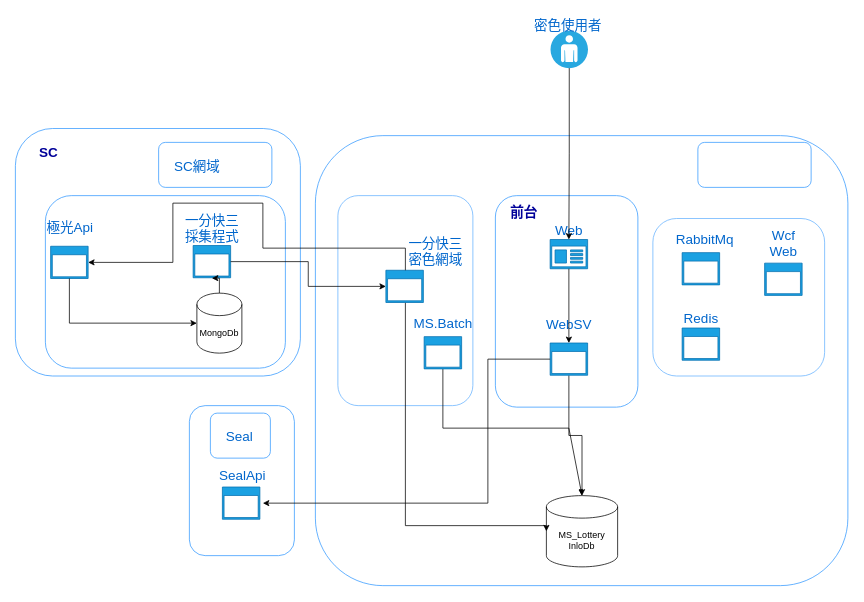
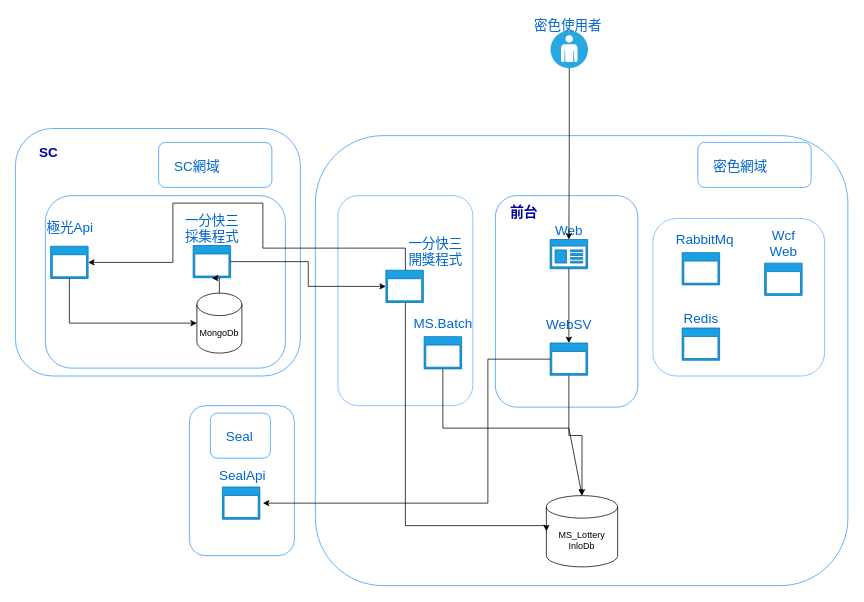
  <mxCell id="0" />
  <mxCell id="1" parent="0" />
  <mxCell id="2" value="" style="rounded=1;whiteSpace=wrap;html=1;fontSize=18;strokeColor=#3399FF;" parent="1" vertex="1"><mxGeometry x="20" y="170.5" width="380" height="330" as="geometry" /></mxCell>
  <mxCell id="3" value="" style="rounded=1;whiteSpace=wrap;html=1;fontSize=18;strokeColor=#3399FF;" parent="1" vertex="1"><mxGeometry x="60" y="260" width="320" height="230" as="geometry" /></mxCell>
  <mxCell id="4" value="" style="group" parent="1" vertex="1" connectable="0"><mxGeometry x="710" y="20" width="110" height="70" as="geometry" /></mxCell>
  <mxCell id="5" value="" style="verticalLabelPosition=bottom;html=1;fillColor=#28A8E0;verticalAlign=top;points=[[0.145,0.145,0],[0.856,0.145,0],[0.855,0.855,0],[0.145,0.855,0],[0.5,0,0], [1,0.5,0], [0.5,1,0],[0,0.5,0]];pointerEvents=1;align=center;shape=mxgraph.cisco_safe.capability.user;fontSize=18;fontColor=#0066CC;" parent="4" vertex="1"><mxGeometry x="23.5" y="20" width="50" height="50" as="geometry" /></mxCell>
  <mxCell id="6" value="密色使用者&lt;br&gt;" style="text;html=1;resizable=0;points=[];autosize=1;align=left;verticalAlign=top;spacingTop=-4;fontSize=18;fontColor=#0066CC;" parent="4" vertex="1"><mxGeometry width="110" height="30" as="geometry" /></mxCell>
  <mxCell id="7" value="" style="rounded=1;whiteSpace=wrap;html=1;fontSize=18;strokeColor=#3399FF;gradientColor=none;glass=0;" parent="1" vertex="1"><mxGeometry x="420" y="180" width="710" height="600" as="geometry" /></mxCell>
  <mxCell id="8" value="MS_Lottery&lt;br&gt;InloDb" style="shape=cylinder3;whiteSpace=wrap;html=1;boundedLbl=1;backgroundOutline=1;size=15;" parent="1" vertex="1"><mxGeometry x="728" y="660" width="95" height="95" as="geometry" /></mxCell>
  <mxCell id="9" value="" style="group" parent="1" vertex="1" connectable="0"><mxGeometry x="930" y="190" width="160" height="60" as="geometry" /></mxCell>
  <mxCell id="10" value="" style="rounded=1;whiteSpace=wrap;html=1;fontSize=18;strokeColor=#3399FF;" parent="9" vertex="1"><mxGeometry y="-1" width="151" height="60" as="geometry" /></mxCell>
+ <mxCell id="11" value="密色網域" style="text;html=1;resizable=0;points=[];autosize=1;align=left;verticalAlign=top;spacingTop=-4;fontSize=18;fontColor=#0066CC;" parent="9" vertex="1"><mxGeometry x="19" y="17.5" width="100" height="30" as="geometry" /></mxCell>
  <mxCell id="12" value="" style="group" parent="1" vertex="1" connectable="0"><mxGeometry x="870" y="290.5" width="239" height="210" as="geometry" /></mxCell>
  <mxCell id="13" value="" style="rounded=1;whiteSpace=wrap;html=1;fontSize=18;strokeColor=#66B2FF;" parent="12" vertex="1"><mxGeometry width="229" height="210" as="geometry" /></mxCell>
  <mxCell id="14" value="" style="group" parent="12" vertex="1" connectable="0"><mxGeometry x="29" y="15.5" width="100" height="73" as="geometry" /></mxCell>
  <mxCell id="15" value="" style="aspect=fixed;pointerEvents=1;shadow=0;dashed=0;html=1;strokeColor=#006EAF;labelPosition=center;verticalLabelPosition=bottom;verticalAlign=top;align=center;fillColor=#1ba1e2;shape=mxgraph.mscae.enterprise.application_blank;fontSize=18;fontColor=#ffffff;" parent="14" vertex="1"><mxGeometry x="10" y="30" width="50" height="43" as="geometry" /></mxCell>
  <mxCell id="16" value="RabbitMq" style="text;html=1;resizable=0;points=[];autosize=1;align=left;verticalAlign=top;spacingTop=-4;fontSize=18;fontColor=#0066CC;" parent="14" vertex="1"><mxGeometry width="100" height="30" as="geometry" /></mxCell>
  <mxCell id="17" value="" style="group" parent="12" vertex="1" connectable="0"><mxGeometry x="29" y="120.5" width="70" height="68.5" as="geometry" /></mxCell>
  <mxCell id="18" value="" style="aspect=fixed;pointerEvents=1;shadow=0;dashed=0;html=1;strokeColor=#006EAF;labelPosition=center;verticalLabelPosition=bottom;verticalAlign=top;align=center;fillColor=#1ba1e2;shape=mxgraph.mscae.enterprise.application_blank;fontSize=18;fontColor=#ffffff;" parent="17" vertex="1"><mxGeometry x="10" y="25.5" width="50" height="43" as="geometry" /></mxCell>
  <mxCell id="19" value="Redis" style="text;html=1;resizable=0;points=[];autosize=1;align=center;verticalAlign=top;spacingTop=-4;fontSize=18;fontColor=#0066CC;" parent="17" vertex="1"><mxGeometry width="70" height="30" as="geometry" /></mxCell>
  <mxCell id="20" value="" style="group" parent="12" vertex="1" connectable="0"><mxGeometry x="139" y="29.5" width="100" height="73" as="geometry" /></mxCell>
  <mxCell id="21" value="" style="aspect=fixed;pointerEvents=1;shadow=0;dashed=0;html=1;strokeColor=#006EAF;labelPosition=center;verticalLabelPosition=bottom;verticalAlign=top;align=center;fillColor=#1ba1e2;shape=mxgraph.mscae.enterprise.application_blank;fontSize=18;fontColor=#ffffff;" parent="20" vertex="1"><mxGeometry x="10" y="30" width="50" height="43" as="geometry" /></mxCell>
  <mxCell id="22" value="&lt;div&gt;&lt;span style=&quot;background-color: initial;&quot;&gt;Wcf&lt;/span&gt;&lt;br&gt;&lt;/div&gt;&lt;div style=&quot;&quot;&gt;Web&lt;/div&gt;" style="text;html=1;resizable=0;points=[];autosize=1;align=center;verticalAlign=top;spacingTop=-4;fontSize=18;fontColor=#0066CC;" parent="20" vertex="1"><mxGeometry x="-5" y="-20" width="80" height="50" as="geometry" /></mxCell>
  <mxCell id="23" value="" style="rounded=1;whiteSpace=wrap;html=1;fontSize=18;strokeColor=#3399FF;" parent="1" vertex="1"><mxGeometry x="660" y="260" width="190" height="282" as="geometry" /></mxCell>
  <mxCell id="24" style="edgeStyle=orthogonalEdgeStyle;rounded=0;orthogonalLoop=1;jettySize=auto;html=1;entryX=0.5;entryY=0;entryDx=0;entryDy=0;entryPerimeter=0;" parent="1" source="31" target="8" edge="1"><mxGeometry relative="1" as="geometry" /></mxCell>
  <mxCell id="25" value="&lt;b&gt;&lt;font color=&quot;#000099&quot;&gt;前台&lt;/font&gt;&lt;/b&gt;" style="text;html=1;resizable=0;points=[];autosize=1;align=left;verticalAlign=top;spacingTop=-4;fontSize=18;fontColor=#0066CC;" parent="1" vertex="1"><mxGeometry x="677.5" y="269.5" width="50" height="20" as="geometry" /></mxCell>
  <mxCell id="26" value="" style="group" parent="1" vertex="1" connectable="0"><mxGeometry x="733" y="293.5" width="54.5" height="64" as="geometry" /></mxCell>
  <mxCell id="27" value="" style="aspect=fixed;pointerEvents=1;shadow=0;dashed=0;html=1;strokeColor=#006EAF;labelPosition=center;verticalLabelPosition=bottom;verticalAlign=top;align=center;fillColor=#1ba1e2;shape=mxgraph.mscae.enterprise.app_generic;fontSize=18;fontColor=#ffffff;" parent="26" vertex="1"><mxGeometry y="25" width="50" height="39" as="geometry" /></mxCell>
  <mxCell id="28" value="&lt;font&gt;Web&lt;/font&gt;" style="text;html=1;resizable=0;points=[];autosize=1;align=left;verticalAlign=top;spacingTop=-4;fontSize=18;fontColor=#0066CC;" parent="26" vertex="1"><mxGeometry x="4.5" width="50" height="20" as="geometry" /></mxCell>
  <mxCell id="29" value="" style="group" parent="1" vertex="1" connectable="0"><mxGeometry x="727.5" y="422" width="88.5" height="112" as="geometry" /></mxCell>
  <mxCell id="30" value="&lt;font&gt;WebSV&lt;/font&gt;" style="text;html=1;resizable=0;points=[];autosize=1;align=left;verticalAlign=top;spacingTop=-4;fontSize=18;fontColor=#0066CC;" parent="29" vertex="1"><mxGeometry x="-1.5" y="-3" width="80" height="20" as="geometry" /></mxCell>
  <mxCell id="31" value="" style="aspect=fixed;pointerEvents=1;shadow=0;dashed=0;html=1;strokeColor=#006EAF;labelPosition=center;verticalLabelPosition=bottom;verticalAlign=top;align=center;fillColor=#1ba1e2;shape=mxgraph.mscae.enterprise.application_blank;fontSize=18;fontColor=#ffffff;" parent="29" vertex="1"><mxGeometry x="5.5" y="34.5" width="50" height="43" as="geometry" /></mxCell>
  <mxCell id="32" style="edgeStyle=orthogonalEdgeStyle;rounded=0;orthogonalLoop=1;jettySize=auto;html=1;entryX=0.5;entryY=0;entryDx=0;entryDy=0;entryPerimeter=0;" parent="1" source="27" target="31" edge="1"><mxGeometry relative="1" as="geometry"><mxPoint x="1193" y="-700" as="targetPoint" /></mxGeometry></mxCell>
  <mxCell id="33" value="" style="rounded=1;whiteSpace=wrap;html=1;fontSize=18;strokeColor=#66B2FF;" parent="1" vertex="1"><mxGeometry x="450" y="260" width="180" height="280" as="geometry" /></mxCell>
  <mxCell id="34" style="edgeStyle=orthogonalEdgeStyle;rounded=0;orthogonalLoop=1;jettySize=auto;html=1;entryX=0;entryY=0.5;entryDx=0;entryDy=0;entryPerimeter=0;" parent="1" source="36" target="8" edge="1"><mxGeometry relative="1" as="geometry"><Array as="points"><mxPoint x="540" y="700" /></Array></mxGeometry></mxCell>
- <mxCell id="35" value="一分快三&lt;br&gt;&lt;div style=&quot;&quot;&gt;&lt;span style=&quot;background-color: initial;&quot;&gt;密色網域&lt;/span&gt;&lt;/div&gt;" style="text;html=1;resizable=0;points=[];autosize=1;align=center;verticalAlign=top;spacingTop=-4;fontSize=18;fontColor=#0066CC;" parent="1" vertex="1"><mxGeometry x="530" y="310.5" width="100" height="50" as="geometry" /></mxCell>
+ <mxCell id="35" value="一分快三&lt;br&gt;&lt;div style=&quot;&quot;&gt;&lt;span style=&quot;background-color: initial;&quot;&gt;開獎程式&lt;/span&gt;&lt;/div&gt;" style="text;html=1;resizable=0;points=[];autosize=1;align=center;verticalAlign=top;spacingTop=-4;fontSize=18;fontColor=#0066CC;" parent="1" vertex="1"><mxGeometry x="530" y="310.5" width="100" height="50" as="geometry" /></mxCell>
  <mxCell id="36" value="" style="aspect=fixed;pointerEvents=1;shadow=0;dashed=0;html=1;strokeColor=#006EAF;labelPosition=center;verticalLabelPosition=bottom;verticalAlign=top;align=center;fillColor=#1ba1e2;shape=mxgraph.mscae.enterprise.application_blank;fontSize=18;fontColor=#ffffff;" parent="1" vertex="1"><mxGeometry x="514" y="359.5" width="50" height="43" as="geometry" /></mxCell>
  <mxCell id="37" style="edgeStyle=orthogonalEdgeStyle;rounded=0;orthogonalLoop=1;jettySize=auto;html=1;entryX=1;entryY=0.5;entryDx=0;entryDy=0;entryPerimeter=0;" parent="1" source="36" target="41" edge="1"><mxGeometry relative="1" as="geometry"><Array as="points"><mxPoint x="540" y="330" /><mxPoint x="350" y="330" /><mxPoint x="350" y="270" /><mxPoint x="230" y="270" /><mxPoint x="230" y="349" /></Array></mxGeometry></mxCell>
  <mxCell id="38" style="edgeStyle=orthogonalEdgeStyle;rounded=0;orthogonalLoop=1;jettySize=auto;html=1;entryX=0.5;entryY=0;entryDx=0;entryDy=0;entryPerimeter=0;" parent="1" source="5" target="27" edge="1"><mxGeometry relative="1" as="geometry" /></mxCell>
  <mxCell id="39" value="" style="group" parent="1" vertex="1" connectable="0"><mxGeometry x="60" y="290" width="100" height="80.5" as="geometry" /></mxCell>
  <mxCell id="40" value="極光Api" style="text;html=1;resizable=0;points=[];autosize=1;align=left;verticalAlign=top;spacingTop=-4;fontSize=18;fontColor=#0066CC;" parent="39" vertex="1"><mxGeometry width="90" height="30" as="geometry" /></mxCell>
  <mxCell id="41" value="" style="aspect=fixed;pointerEvents=1;shadow=0;dashed=0;html=1;strokeColor=#006EAF;labelPosition=center;verticalLabelPosition=bottom;verticalAlign=top;align=center;fillColor=#1ba1e2;shape=mxgraph.mscae.enterprise.application_blank;fontSize=18;fontColor=#ffffff;" parent="39" vertex="1"><mxGeometry x="7" y="37.5" width="50" height="43" as="geometry" /></mxCell>
  <mxCell id="42" value="&lt;b&gt;&lt;font color=&quot;#000099&quot;&gt;SC&lt;/font&gt;&lt;/b&gt;" style="text;html=1;resizable=0;points=[];autosize=1;align=left;verticalAlign=top;spacingTop=-4;fontSize=18;fontColor=#0066CC;" parent="1" vertex="1"><mxGeometry x="50" y="190" width="50" height="30" as="geometry" /></mxCell>
  <mxCell id="43" value="MongoDb" style="shape=cylinder3;whiteSpace=wrap;html=1;boundedLbl=1;backgroundOutline=1;size=15;" parent="1" vertex="1"><mxGeometry x="262" y="390" width="60" height="80" as="geometry" /></mxCell>
  <mxCell id="44" style="edgeStyle=orthogonalEdgeStyle;rounded=0;orthogonalLoop=1;jettySize=auto;html=1;entryX=0;entryY=0.5;entryDx=0;entryDy=0;entryPerimeter=0;" parent="1" source="41" target="43" edge="1"><mxGeometry relative="1" as="geometry"><Array as="points"><mxPoint x="92" y="430" /></Array></mxGeometry></mxCell>
  <mxCell id="45" value="" style="group" parent="1" vertex="1" connectable="0"><mxGeometry x="232" y="280" width="118" height="89.5" as="geometry" /></mxCell>
  <mxCell id="46" value="" style="group" parent="45" vertex="1" connectable="0"><mxGeometry x="18" y="9" width="100" height="80.5" as="geometry" /></mxCell>
  <mxCell id="47" value="" style="aspect=fixed;pointerEvents=1;shadow=0;dashed=0;html=1;strokeColor=#006EAF;labelPosition=center;verticalLabelPosition=bottom;verticalAlign=top;align=center;fillColor=#1ba1e2;shape=mxgraph.mscae.enterprise.application_blank;fontSize=18;fontColor=#ffffff;" parent="46" vertex="1"><mxGeometry x="7" y="37.5" width="50" height="43" as="geometry" /></mxCell>
  <mxCell id="48" value="一分快三&lt;br&gt;採集程式" style="text;html=1;resizable=0;points=[];autosize=1;align=center;verticalAlign=top;spacingTop=-4;fontSize=18;fontColor=#0066CC;" parent="45" vertex="1"><mxGeometry width="100" height="50" as="geometry" /></mxCell>
  <mxCell id="49" style="edgeStyle=orthogonalEdgeStyle;rounded=0;orthogonalLoop=1;jettySize=auto;html=1;entryX=0.5;entryY=1;entryDx=0;entryDy=0;entryPerimeter=0;" parent="1" source="43" target="47" edge="1"><mxGeometry relative="1" as="geometry" /></mxCell>
  <mxCell id="50" value="" style="group" parent="1" vertex="1" connectable="0"><mxGeometry x="211" y="190" width="160" height="60" as="geometry" /></mxCell>
  <mxCell id="51" value="" style="rounded=1;whiteSpace=wrap;html=1;fontSize=18;strokeColor=#3399FF;" parent="50" vertex="1"><mxGeometry y="-1" width="151" height="60" as="geometry" /></mxCell>
  <mxCell id="52" value="SC網域" style="text;html=1;resizable=0;points=[];autosize=1;align=left;verticalAlign=top;spacingTop=-4;fontSize=18;fontColor=#0066CC;" parent="50" vertex="1"><mxGeometry x="19" y="17.5" width="80" height="30" as="geometry" /></mxCell>
  <mxCell id="53" style="rounded=0;orthogonalLoop=1;jettySize=auto;html=1;exitX=1;exitY=0.5;exitDx=0;exitDy=0;exitPerimeter=0;entryX=0;entryY=0.5;entryDx=0;entryDy=0;entryPerimeter=0;edgeStyle=orthogonalEdgeStyle;" parent="1" source="47" target="36" edge="1"><mxGeometry relative="1" as="geometry"><mxPoint x="515" y="372" as="targetPoint" /><mxPoint x="307" y="339" as="sourcePoint" /></mxGeometry></mxCell>
  <mxCell id="54" value="" style="rounded=1;whiteSpace=wrap;html=1;fontSize=18;strokeColor=#3399FF;" parent="1" vertex="1"><mxGeometry x="252" y="540" width="140" height="200" as="geometry" /></mxCell>
  <mxCell id="55" value="" style="group" parent="1" vertex="1" connectable="0"><mxGeometry x="280" y="550" width="80" height="60" as="geometry" /></mxCell>
  <mxCell id="56" value="" style="rounded=1;whiteSpace=wrap;html=1;fontSize=18;strokeColor=#3399FF;" parent="55" vertex="1"><mxGeometry width="80" height="60" as="geometry" /></mxCell>
  <mxCell id="57" value="Seal" style="text;html=1;resizable=0;points=[];autosize=1;align=left;verticalAlign=top;spacingTop=-4;fontSize=18;fontColor=#0066CC;" parent="55" vertex="1"><mxGeometry x="19" y="18.5" width="60" height="30" as="geometry" /></mxCell>
  <mxCell id="58" value="" style="group" parent="1" vertex="1" connectable="0"><mxGeometry x="290" y="620" width="90" height="71.5" as="geometry" /></mxCell>
  <mxCell id="59" value="" style="aspect=fixed;pointerEvents=1;shadow=0;dashed=0;html=1;strokeColor=#006EAF;labelPosition=center;verticalLabelPosition=bottom;verticalAlign=top;align=center;fillColor=#1ba1e2;shape=mxgraph.mscae.enterprise.application_blank;fontSize=18;fontColor=#ffffff;" parent="58" vertex="1"><mxGeometry x="6" y="28.5" width="50" height="43" as="geometry" /></mxCell>
  <mxCell id="60" value="&lt;font&gt;SealApi&lt;/font&gt;" style="text;html=1;resizable=0;points=[];autosize=1;align=left;verticalAlign=top;spacingTop=-4;fontSize=18;fontColor=#0066CC;" parent="58" vertex="1"><mxGeometry width="90" height="30" as="geometry" /></mxCell>
  <mxCell id="61" style="edgeStyle=orthogonalEdgeStyle;rounded=0;orthogonalLoop=1;jettySize=auto;html=1;exitX=0;exitY=0.5;exitDx=0;exitDy=0;exitPerimeter=0;" parent="1" source="31" edge="1"><mxGeometry relative="1" as="geometry"><mxPoint x="350" y="670" as="targetPoint" /><Array as="points"><mxPoint x="650" y="478" /><mxPoint x="650" y="670" /></Array></mxGeometry></mxCell>
  <mxCell id="62" value="" style="endArrow=blockThin;html=1;rounded=0;entryX=0.5;entryY=0;entryDx=0;entryDy=0;entryPerimeter=0;exitX=0.5;exitY=1;exitDx=0;exitDy=0;exitPerimeter=0;endFill=1;jumpStyle=none;" parent="1" source="65" target="8" edge="1"><mxGeometry width="50" height="50" relative="1" as="geometry"><mxPoint x="590" y="530" as="sourcePoint" /><mxPoint x="760" y="650" as="targetPoint" /><Array as="points"><mxPoint x="590" y="570" /><mxPoint x="758" y="570" /></Array></mxGeometry></mxCell>
  <mxCell id="63" value="" style="group" parent="1" vertex="1" connectable="0"><mxGeometry x="540" y="418" width="100" height="73" as="geometry" /></mxCell>
  <mxCell id="64" value="MS.Batch" style="text;html=1;resizable=0;points=[];autosize=1;align=center;verticalAlign=top;spacingTop=-4;fontSize=18;fontColor=#0066CC;" parent="63" vertex="1"><mxGeometry width="100" height="30" as="geometry" /></mxCell>
  <mxCell id="65" value="" style="aspect=fixed;pointerEvents=1;shadow=0;dashed=0;html=1;strokeColor=#006EAF;labelPosition=center;verticalLabelPosition=bottom;verticalAlign=top;align=center;fillColor=#1ba1e2;shape=mxgraph.mscae.enterprise.application_blank;fontSize=18;fontColor=#ffffff;" parent="63" vertex="1"><mxGeometry x="25" y="30" width="50" height="43" as="geometry" /></mxCell>
